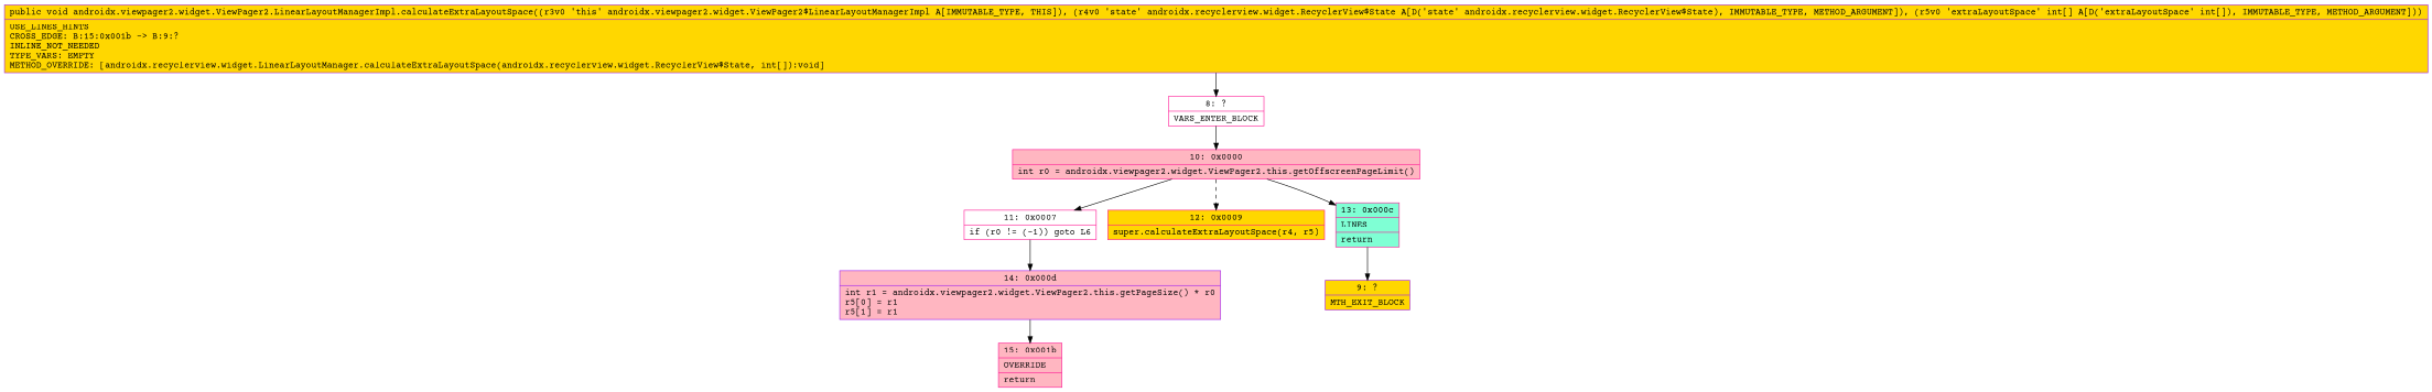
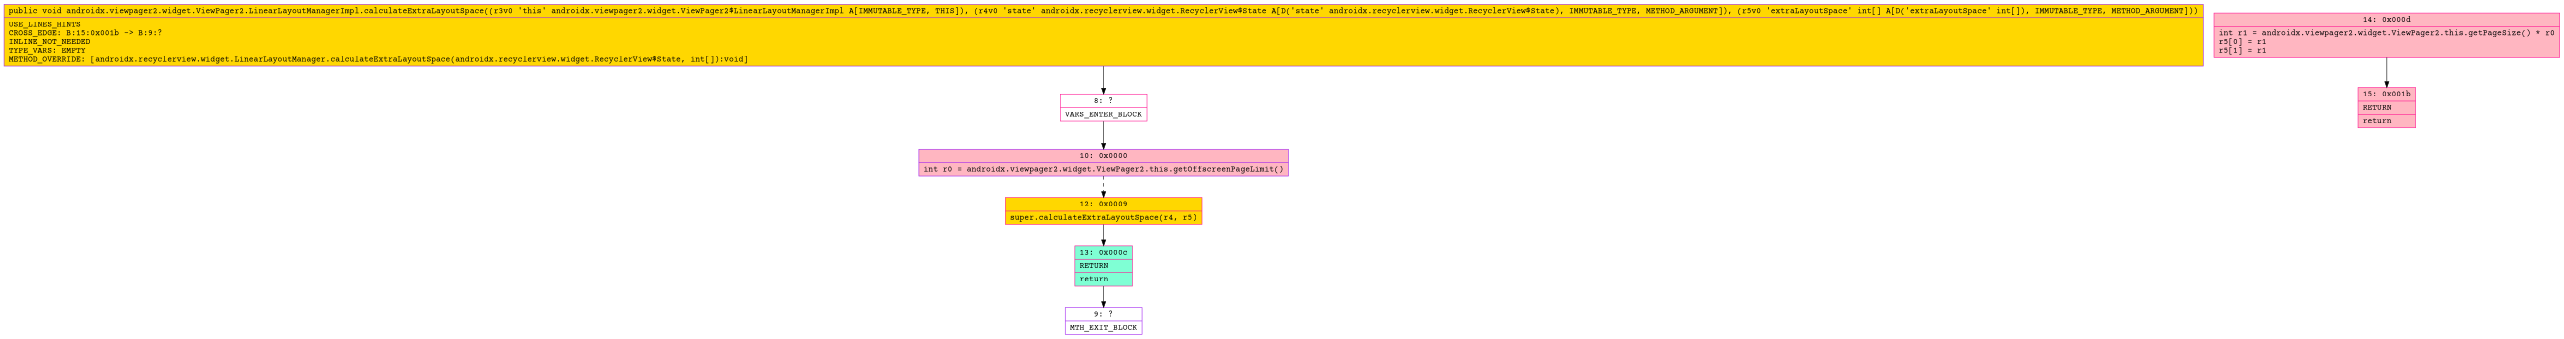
  digraph {
    fontname="Courier Prime"
    node [color=deeppink fillcolor=lightpink fontname="Courier Prime" shape=record style=filled]
    edge [fontname="Courier Prime"]
    n1 [fillcolor=white label="{8\:\ ?|VARS_ENTER_BLOCK\l}"]
-   n2 [label="{10\:\ 0x0000|int r0 = androidx.viewpager2.widget.ViewPager2.this.getOffscreenPageLimit()\l}"]
-   n3 [fillcolor=white label="{11\:\ 0x0007|if (r0 != (\-1)) goto L6\l}"]
+   n2 [color=purple label="{10\:\ 0x0000|int r0 = androidx.viewpager2.widget.ViewPager2.this.getOffscreenPageLimit()\l}"]
    n4 [fillcolor=gold label="{12\:\ 0x0009|super.calculateExtraLayoutSpace(r4, r5)\l}"]
-   n5 [color=purple label="{14\:\ 0x000d|int r1 = androidx.viewpager2.widget.ViewPager2.this.getPageSize() * r0\lr5[0] = r1\lr5[1] = r1\l}"]
-   n6 [fillcolor=aquamarine label="{13\:\ 0x000c|LINES\l|return\l}"]
-   n7 [label="{15\:\ 0x001b|OVERRIDE\l|return\l}"]
-   n8 [color=purple fillcolor=gold label="{9\:\ ?|MTH_EXIT_BLOCK\l}"]
+   n5 [label="{14\:\ 0x000d|int r1 = androidx.viewpager2.widget.ViewPager2.this.getPageSize() * r0\lr5[0] = r1\lr5[1] = r1\l}"]
+   n6 [fillcolor=aquamarine label="{13\:\ 0x000c|RETURN\l|return\l}"]
+   n7 [label="{15\:\ 0x001b|RETURN\l|return\l}"]
+   n8 [color=purple fillcolor=white label="{9\:\ ?|MTH_EXIT_BLOCK\l}"]
    n9 [color=purple fillcolor=gold label="{public void androidx.viewpager2.widget.ViewPager2.LinearLayoutManagerImpl.calculateExtraLayoutSpace((r3v0 'this' androidx.viewpager2.widget.ViewPager2$LinearLayoutManagerImpl A[IMMUTABLE_TYPE, THIS]), (r4v0 'state' androidx.recyclerview.widget.RecyclerView$State A[D('state' androidx.recyclerview.widget.RecyclerView$State), IMMUTABLE_TYPE, METHOD_ARGUMENT]), (r5v0 'extraLayoutSpace' int[] A[D('extraLayoutSpace' int[]), IMMUTABLE_TYPE, METHOD_ARGUMENT]))  | USE_LINES_HINTS\lCROSS_EDGE: B:15:0x001b \-\> B:9:?\lINLINE_NOT_NEEDED\lTYPE_VARS: EMPTY\lMETHOD_OVERRIDE: [androidx.recyclerview.widget.LinearLayoutManager.calculateExtraLayoutSpace(androidx.recyclerview.widget.RecyclerView$State, int[]):void]\l}"]
    n1 -> n2
-   n2 -> n3
    n2 -> n4 [style=dashed]
-   n3 -> n5
-   n2 -> n6
+   n4 -> n6
    n5 -> n7
    n6 -> n8
    n9 -> n1
  }
